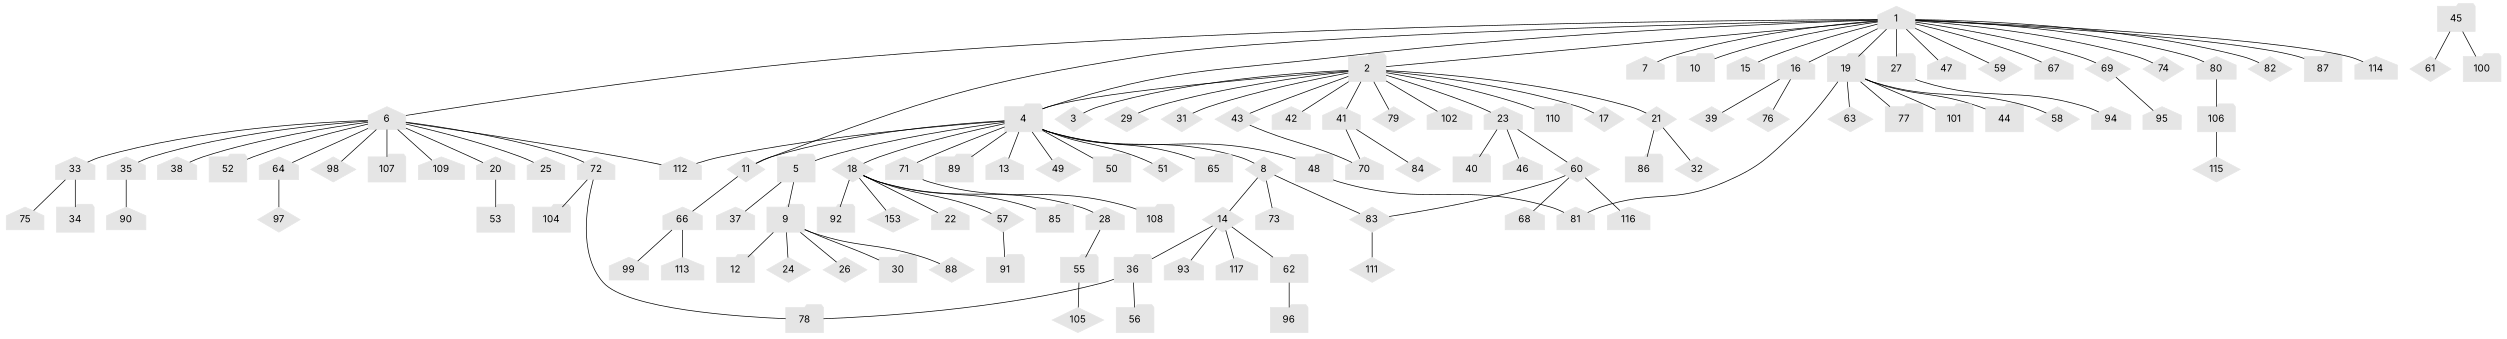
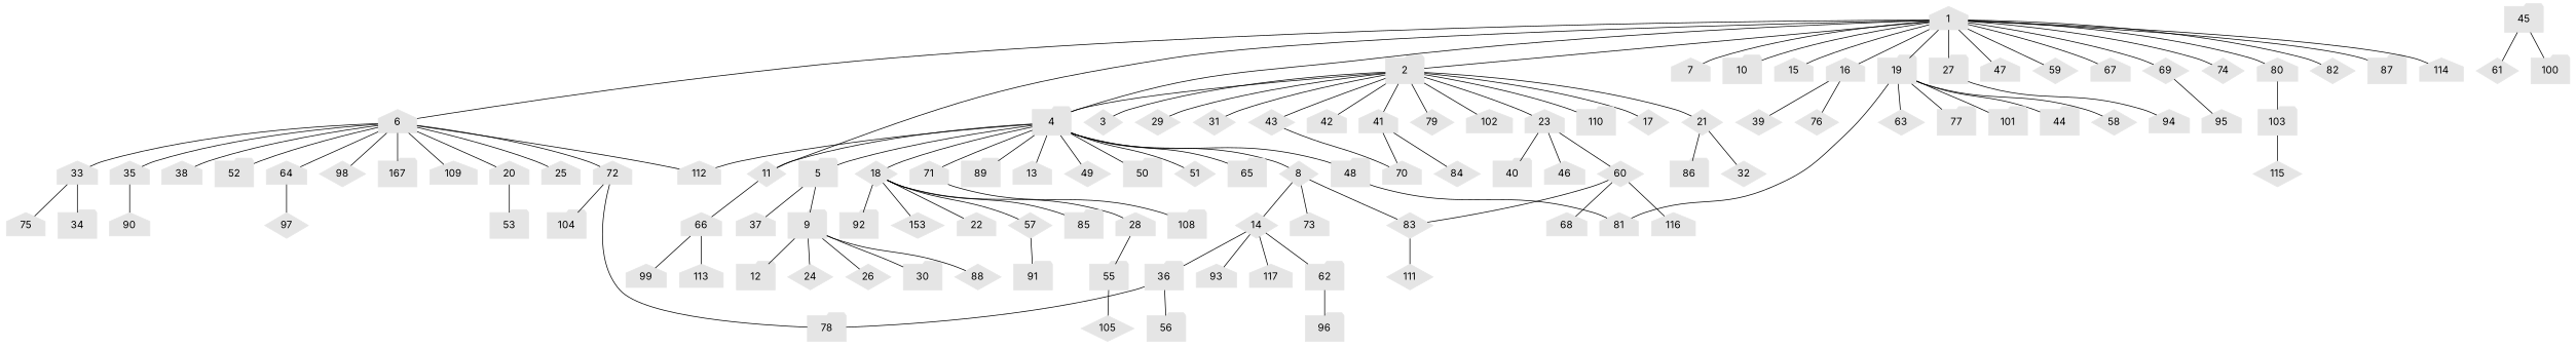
  graph {
    fontname=Inter
    node [color=gray90 fontname=Inter shape=house style=filled]
    edge [fontname=Inter]
    2 [shape=folder]
    1
    4 [shape=folder]
    6
    7
    10 [shape=folder]
    11 [shape=diamond]
    15
    16
    19 [shape=folder]
    27 [shape=folder]
    47
    59 [shape=diamond]
    67
    69 [shape=diamond]
    74 [shape=diamond]
    80
    82 [shape=diamond]
    87 [shape=folder]
    114
    3 [shape=diamond]
    17 [shape=diamond]
    21 [shape=diamond]
    23
    29 [shape=diamond]
    31 [shape=diamond]
    41
    42
    43 [shape=diamond]
    79 [shape=diamond]
    102
    110 [shape=folder]
    5 [shape=folder]
    8 [shape=diamond]
    13
    18 [shape=diamond]
    48 [shape=folder]
    49 [shape=diamond]
    50 [shape=folder]
    51 [shape=diamond]
    65 [shape=folder]
    71
    89 [shape=folder]
    112
    20
    25
    33
    35
    38
    52 [shape=folder]
    64
    72
    98 [shape=diamond]
-   107 [shape=folder]
+   107 [shape=folder label=167]
    109
    66
    39 [shape=diamond]
    76 [shape=diamond]
    44 [shape=folder]
    58 [shape=diamond]
    63 [shape=diamond]
    77 [shape=folder]
    81
    101 [shape=folder]
    94
    95
-   106 [shape=folder]
+   106 [shape=folder label=103]
    86 [shape=folder]
    32 [shape=diamond]
    40 [shape=folder]
    46
    60 [shape=diamond]
    70
    84 [shape=diamond]
    9 [shape=folder]
    37
    14 [shape=diamond]
    73
    83 [shape=diamond]
    22
    28
    57 [shape=diamond]
    85 [shape=folder]
    92 [shape=folder]
    n85 [label=153 shape=diamond]
    108 [shape=folder]
    12 [shape=folder]
    24 [shape=diamond]
    26 [shape=diamond]
    30 [shape=folder]
    88 [shape=diamond]
    53 [shape=folder]
    34 [shape=folder]
    75
    90
    97 [shape=diamond]
    78 [shape=folder]
    104 [shape=folder]
    36 [shape=folder]
    62 [shape=folder]
    93
    117
    111 [shape=diamond]
    99
    113
    56 [shape=folder]
    96 [shape=folder]
    55 [shape=folder]
    91 [shape=folder]
    68
    116
    105 [shape=diamond]
    45 [shape=folder]
    61 [shape=diamond]
    100 [shape=folder]
    115 [shape=diamond]
    2 -- 4
    2 -- 3
    2 -- 17
    2 -- 21
    2 -- 23
    2 -- 29
    2 -- 31
    2 -- 41
    2 -- 42
    2 -- 43
    2 -- 79
    2 -- 102
    2 -- 110
    1 -- 2
    1 -- 4
    1 -- 6
    1 -- 7
    1 -- 10
    1 -- 11
    1 -- 15
    1 -- 16
    1 -- 19
    1 -- 27
    1 -- 47
    1 -- 59
    1 -- 67
    1 -- 69
    1 -- 74
    1 -- 80
    1 -- 82
    1 -- 87
    1 -- 114
    4 -- 11
    4 -- 5
    4 -- 8
    4 -- 13
    4 -- 18
    4 -- 48
    4 -- 49
    4 -- 50
    4 -- 51
    4 -- 65
    4 -- 71
    4 -- 89
    4 -- 112
    6 -- 112
    6 -- 20
    6 -- 25
    6 -- 33
    6 -- 35
    6 -- 38
    6 -- 52
    6 -- 64
    6 -- 72
    6 -- 98
    6 -- 107
    6 -- 109
    11 -- 66
    16 -- 39
    16 -- 76
    19 -- 44
    19 -- 58
    19 -- 63
    19 -- 77
    19 -- 81
    19 -- 101
    27 -- 94
    69 -- 95
    80 -- 106
    21 -- 86
    21 -- 32
    23 -- 40
    23 -- 46
    23 -- 60
    41 -- 70
    41 -- 84
    43 -- 70
    5 -- 9
    5 -- 37
    8 -- 14
    8 -- 73
    8 -- 83
    18 -- 22
    18 -- 28
    18 -- 57
    18 -- 85
    18 -- 92
    18 -- n85
    48 -- 81
    71 -- 108
    20 -- 53
    33 -- 34
    33 -- 75
    35 -- 90
    64 -- 97
    72 -- 78
    72 -- 104
    66 -- 99
    66 -- 113
    106 -- 115
    60 -- 83
    60 -- 68
    60 -- 116
    9 -- 12
    9 -- 24
    9 -- 26
    9 -- 30
    9 -- 88
    14 -- 36
    14 -- 62
    14 -- 93
    14 -- 117
    83 -- 111
    28 -- 55
    57 -- 91
    36 -- 78
    36 -- 56
    62 -- 96
    55 -- 105
    45 -- 61
    45 -- 100
  }
